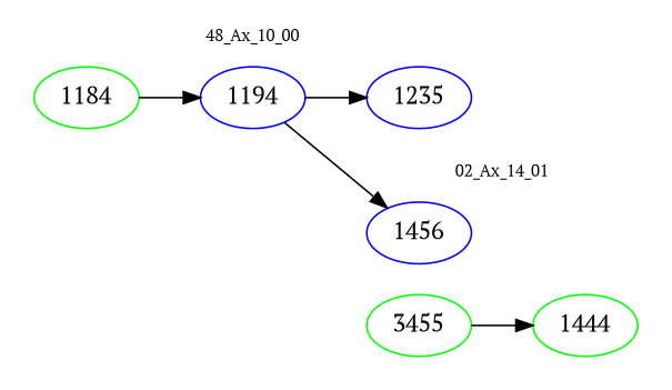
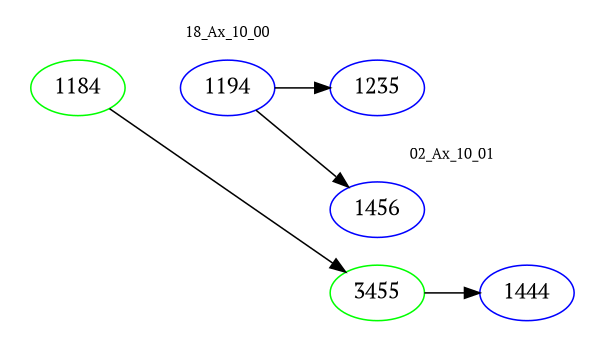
  digraph {
    fontname="PT Serif"
    rankdir=LR
    node [color=blue fontname="PT Serif"]
    edge [color=black fontname="PT Serif"]
    n1 [color=green label=1184]
    n2 [label=1194]
    n3 [label=1235]
    n4 [color=green label=3455]
-   n5 [color=green label=1444]
+   n5 [label=1444]
    n6 [label=1456]
    subgraph cluster_1 {
      color=white
      fontsize=10
-     label="48_Ax_10_00"
+     label="18_Ax_10_00"
      n1
      n2
      n3
    }
    subgraph cluster_2 {
      color=white
      fontsize=10
-     label="02_Ax_14_01"
+     label="02_Ax_10_01"
      n4
      n5
      n6
    }
-   n1 -> n2
+   n1 -> n4
    n2 -> n3
    n2 -> n6
    n4 -> n5
  }
